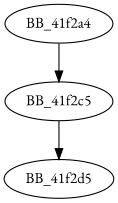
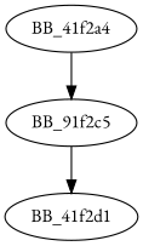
  digraph {
    fontname="EB Garamond"
    node [fontname="EB Garamond"]
    edge [fontname="EB Garamond"]
    BB_41f2a4
-   BB_41f2c5
-   BB_41f2d5
+   BB_41f2c5 [label=BB_91f2c5]
+   BB_41f2d5 [label=BB_41f2d1]
    BB_41f2a4 -> BB_41f2c5
    BB_41f2c5 -> BB_41f2d5
  }
